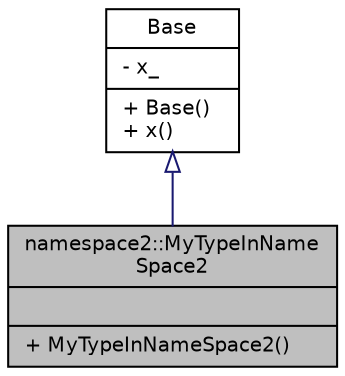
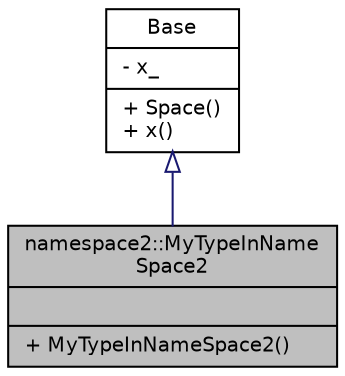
  digraph {
    node [color=black fontname=Helvetica fontsize=10 shape=record]
    n1 [fillcolor=grey75 fontcolor=black height=0.2 label="{namespace2::MyTypeInName\lSpace2\n||+ MyTypeInNameSpace2()\l}" style=filled width=0.4]
-   n2 [height=0.2 label="{Base\n|- x_\l|+ Base()\l+ x()\l}" width=0.4]
+   n2 [height=0.2 label="{Base\n|- x_\l|+ Space()\l+ x()\l}" width=0.4]
    n2 -> n1 [arrowtail=onormal color=midnightblue dir=back fontname=Helvetica fontsize=10 labelfontname=Helvetica labelfontsize=10 style=solid]
  }
